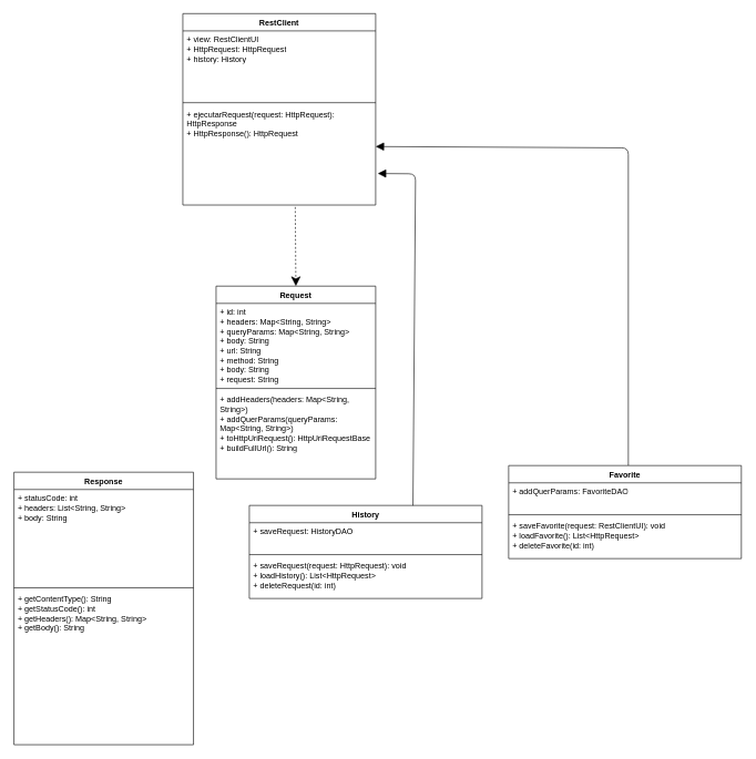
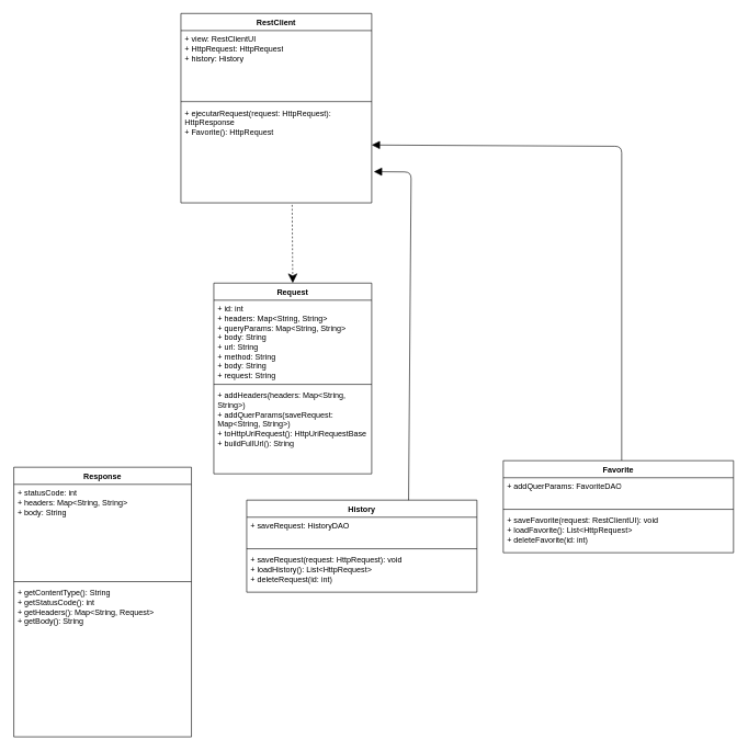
  <mxCell id="0" />
  <mxCell id="1" parent="0" />
  <mxCell id="2" style="endArrow=block;endFill=1;entryX=1.011;entryY=0.684;entryDx=0;entryDy=0;entryPerimeter=0;endSize=10;exitX=0.703;exitY=0.03;exitDx=0;exitDy=0;exitPerimeter=0;" parent="1" edge="1" source="16"><mxGeometry relative="1" as="geometry"><mxPoint x="616.2" y="762.38" as="sourcePoint" /><mxPoint x="567.19" y="260.6" as="targetPoint" /><Array as="points"><mxPoint x="624" y="261" /></Array></mxGeometry></mxCell>
  <mxCell id="3" value="RestClient" style="swimlane;fontStyle=1;align=center;verticalAlign=top;childLayout=stackLayout;horizontal=1;startSize=26;horizontalStack=0;resizeParent=1;resizeParentMax=0;resizeLast=0;collapsible=1;marginBottom=0;whiteSpace=wrap;html=1;" parent="1" vertex="1"><mxGeometry x="274" y="20" width="290" height="288" as="geometry" /></mxCell>
  <mxCell id="4" value="+ view: RestClientUI&lt;br style=&quot;&quot;&gt;+ HttpRequest: HttpRequest&lt;br style=&quot;&quot;&gt;+ history: History" style="text;strokeColor=none;fillColor=none;align=left;verticalAlign=top;spacingLeft=4;spacingRight=4;overflow=hidden;rotatable=0;points=[[0,0.5],[1,0.5]];portConstraint=eastwest;whiteSpace=wrap;html=1;" parent="3" vertex="1"><mxGeometry y="26" width="290" height="104" as="geometry" /></mxCell>
  <mxCell id="5" value="" style="line;strokeWidth=1;fillColor=none;align=left;verticalAlign=middle;spacingTop=-1;spacingLeft=3;spacingRight=3;rotatable=0;labelPosition=right;points=[];portConstraint=eastwest;strokeColor=inherit;" parent="3" vertex="1"><mxGeometry y="130" width="290" height="8" as="geometry" /></mxCell>
- <mxCell id="6" value="+ ejecutarRequest(request: HttpRequest): HttpResponse&lt;br style=&quot;&quot;&gt;+ HttpResponse():&amp;nbsp;HttpRequest" style="text;strokeColor=none;fillColor=none;align=left;verticalAlign=top;spacingLeft=4;spacingRight=4;overflow=hidden;rotatable=0;points=[[0,0.5],[1,0.5]];portConstraint=eastwest;whiteSpace=wrap;html=1;" parent="3" vertex="1"><mxGeometry y="138" width="290" height="150" as="geometry" /></mxCell>
+ <mxCell id="6" value="+ ejecutarRequest(request: HttpRequest): HttpResponse&lt;br style=&quot;&quot;&gt;+ Favorite():&amp;nbsp;HttpRequest" style="text;strokeColor=none;fillColor=none;align=left;verticalAlign=top;spacingLeft=4;spacingRight=4;overflow=hidden;rotatable=0;points=[[0,0.5],[1,0.5]];portConstraint=eastwest;whiteSpace=wrap;html=1;" parent="3" vertex="1"><mxGeometry y="138" width="290" height="150" as="geometry" /></mxCell>
  <mxCell id="7" value="Request" style="swimlane;fontStyle=1;align=center;verticalAlign=top;childLayout=stackLayout;horizontal=1;startSize=26;horizontalStack=0;resizeParent=1;resizeParentMax=0;resizeLast=0;collapsible=1;marginBottom=0;whiteSpace=wrap;html=1;" parent="1" vertex="1"><mxGeometry x="324" y="430" width="240" height="290" as="geometry" /></mxCell>
  <mxCell id="8" value="&lt;div&gt;+ id: int&lt;/div&gt;&lt;div&gt;+ headers: Map&amp;lt;String, String&amp;gt;&lt;/div&gt;&lt;div&gt;+ queryParams: Map&amp;lt;String, String&amp;gt;&lt;br&gt;&lt;/div&gt;&lt;div&gt;+ body: String&lt;/div&gt;&lt;div&gt;+ url: String&lt;br&gt;&lt;/div&gt;&lt;div&gt;+ method: String&lt;br&gt;&lt;/div&gt;&lt;div&gt;+ body: String&lt;/div&gt;&lt;div&gt;+ request: String&lt;/div&gt;" style="text;strokeColor=none;fillColor=none;align=left;verticalAlign=top;spacingLeft=4;spacingRight=4;overflow=hidden;rotatable=0;points=[[0,0.5],[1,0.5]];portConstraint=eastwest;whiteSpace=wrap;html=1;" parent="7" vertex="1"><mxGeometry y="26" width="240" height="124" as="geometry" /></mxCell>
  <mxCell id="9" value="" style="line;strokeWidth=1;fillColor=none;align=left;verticalAlign=middle;spacingTop=-1;spacingLeft=3;spacingRight=3;rotatable=0;labelPosition=right;points=[];portConstraint=eastwest;strokeColor=inherit;" parent="7" vertex="1"><mxGeometry y="150" width="240" height="8" as="geometry" /></mxCell>
- <mxCell id="10" value="&lt;div&gt;+ addHeaders(&lt;span style=&quot;background-color: initial;&quot;&gt;headers: Map&amp;lt;String, String&amp;gt;&lt;/span&gt;&lt;span style=&quot;background-color: initial;&quot;&gt;)&lt;/span&gt;&lt;/div&gt;&lt;div&gt;+ addQuerParams(&lt;span style=&quot;background-color: initial;&quot;&gt;queryParams: Map&amp;lt;String, String&amp;gt;&lt;/span&gt;&lt;span style=&quot;background-color: initial;&quot;&gt;)&lt;/span&gt;&lt;span style=&quot;background-color: initial;&quot;&gt;&lt;br&gt;&lt;/span&gt;&lt;/div&gt;&lt;div&gt;+ toHttpUriRequest(): HttpUriRequestBase&lt;/div&gt;&lt;div&gt;+ buildFullUrl(): String&lt;/div&gt;" style="text;strokeColor=none;fillColor=none;align=left;verticalAlign=top;spacingLeft=4;spacingRight=4;overflow=hidden;rotatable=0;points=[[0,0.5],[1,0.5]];portConstraint=eastwest;whiteSpace=wrap;html=1;" parent="7" vertex="1"><mxGeometry y="158" width="240" height="132" as="geometry" /></mxCell>
+ <mxCell id="10" value="&lt;div&gt;+ addHeaders(&lt;span style=&quot;background-color: initial;&quot;&gt;headers: Map&amp;lt;String, String&amp;gt;&lt;/span&gt;&lt;span style=&quot;background-color: initial;&quot;&gt;)&lt;/span&gt;&lt;/div&gt;&lt;div&gt;+ addQuerParams(&lt;span style=&quot;background-color: initial;&quot;&gt;saveRequest: Map&amp;lt;String, String&amp;gt;&lt;/span&gt;&lt;span style=&quot;background-color: initial;&quot;&gt;)&lt;/span&gt;&lt;span style=&quot;background-color: initial;&quot;&gt;&lt;br&gt;&lt;/span&gt;&lt;/div&gt;&lt;div&gt;+ toHttpUriRequest(): HttpUriRequestBase&lt;/div&gt;&lt;div&gt;+ buildFullUrl(): String&lt;/div&gt;" style="text;strokeColor=none;fillColor=none;align=left;verticalAlign=top;spacingLeft=4;spacingRight=4;overflow=hidden;rotatable=0;points=[[0,0.5],[1,0.5]];portConstraint=eastwest;whiteSpace=wrap;html=1;" parent="7" vertex="1"><mxGeometry y="158" width="240" height="132" as="geometry" /></mxCell>
  <mxCell id="11" value="" style="endArrow=classic;html=1;rounded=0;entryX=0.5;entryY=0;entryDx=0;entryDy=0;exitX=0.583;exitY=1.02;exitDx=0;exitDy=0;exitPerimeter=0;endSize=12;dashed=1;" parent="1" source="6" target="7" edge="1"><mxGeometry width="50" height="50" relative="1" as="geometry"><mxPoint x="204" y="380" as="sourcePoint" /><mxPoint x="254" y="330" as="targetPoint" /><Array as="points" /></mxGeometry></mxCell>
  <mxCell id="12" value="Response" style="swimlane;fontStyle=1;align=center;verticalAlign=top;childLayout=stackLayout;horizontal=1;startSize=26;horizontalStack=0;resizeParent=1;resizeParentMax=0;resizeLast=0;collapsible=1;marginBottom=0;whiteSpace=wrap;html=1;" parent="1" vertex="1"><mxGeometry x="20" y="710" width="270" height="410" as="geometry" /></mxCell>
- <mxCell id="13" value="&lt;div&gt;+ statusCode: int&lt;/div&gt;&lt;div&gt;+ headers: List&amp;lt;String, String&amp;gt;&lt;/div&gt;&lt;div&gt;&lt;span style=&quot;background-color: initial;&quot;&gt;+ body: String&lt;/span&gt;&lt;br&gt;&lt;/div&gt;&lt;div&gt;&lt;br&gt;&lt;/div&gt;" style="text;strokeColor=none;fillColor=none;align=left;verticalAlign=top;spacingLeft=4;spacingRight=4;overflow=hidden;rotatable=0;points=[[0,0.5],[1,0.5]];portConstraint=eastwest;whiteSpace=wrap;html=1;" parent="12" vertex="1"><mxGeometry y="26" width="270" height="144" as="geometry" /></mxCell>
+ <mxCell id="13" value="&lt;div&gt;+ statusCode: int&lt;/div&gt;&lt;div&gt;+ headers: Map&amp;lt;String, String&amp;gt;&lt;/div&gt;&lt;div&gt;&lt;span style=&quot;background-color: initial;&quot;&gt;+ body: String&lt;/span&gt;&lt;br&gt;&lt;/div&gt;&lt;div&gt;&lt;br&gt;&lt;/div&gt;" style="text;strokeColor=none;fillColor=none;align=left;verticalAlign=top;spacingLeft=4;spacingRight=4;overflow=hidden;rotatable=0;points=[[0,0.5],[1,0.5]];portConstraint=eastwest;whiteSpace=wrap;html=1;" parent="12" vertex="1"><mxGeometry y="26" width="270" height="144" as="geometry" /></mxCell>
  <mxCell id="14" value="" style="line;strokeWidth=1;fillColor=none;align=left;verticalAlign=middle;spacingTop=-1;spacingLeft=3;spacingRight=3;rotatable=0;labelPosition=right;points=[];portConstraint=eastwest;strokeColor=inherit;" parent="12" vertex="1"><mxGeometry y="170" width="270" height="8" as="geometry" /></mxCell>
- <mxCell id="15" value="&lt;div&gt;&lt;span style=&quot;background-color: initial;&quot;&gt;+ getContentType(): String&lt;/span&gt;&lt;br&gt;&lt;/div&gt;&lt;div&gt;+ getStatusCode(): int&lt;br&gt;&lt;/div&gt;&lt;div&gt;+ getHeaders(): Map&amp;lt;String, String&amp;gt;&lt;/div&gt;&lt;div&gt;+&amp;nbsp;&lt;span style=&quot;background-color: initial;&quot;&gt;getBody(): String&lt;/span&gt;&lt;/div&gt;" style="text;strokeColor=none;fillColor=none;align=left;verticalAlign=top;spacingLeft=4;spacingRight=4;overflow=hidden;rotatable=0;points=[[0,0.5],[1,0.5]];portConstraint=eastwest;whiteSpace=wrap;html=1;" parent="12" vertex="1"><mxGeometry y="178" width="270" height="232" as="geometry" /></mxCell>
+ <mxCell id="15" value="&lt;div&gt;&lt;span style=&quot;background-color: initial;&quot;&gt;+ getContentType(): String&lt;/span&gt;&lt;br&gt;&lt;/div&gt;&lt;div&gt;+ getStatusCode(): int&lt;br&gt;&lt;/div&gt;&lt;div&gt;+ getHeaders(): Map&amp;lt;String, Request&amp;gt;&lt;/div&gt;&lt;div&gt;+&amp;nbsp;&lt;span style=&quot;background-color: initial;&quot;&gt;getBody(): String&lt;/span&gt;&lt;/div&gt;" style="text;strokeColor=none;fillColor=none;align=left;verticalAlign=top;spacingLeft=4;spacingRight=4;overflow=hidden;rotatable=0;points=[[0,0.5],[1,0.5]];portConstraint=eastwest;whiteSpace=wrap;html=1;" parent="12" vertex="1"><mxGeometry y="178" width="270" height="232" as="geometry" /></mxCell>
  <mxCell id="16" value="History" style="swimlane;fontStyle=1;align=center;verticalAlign=top;childLayout=stackLayout;horizontal=1;startSize=26;horizontalStack=0;resizeParent=1;resizeParentMax=0;resizeLast=0;collapsible=1;marginBottom=0;whiteSpace=wrap;html=1;" parent="1" vertex="1"><mxGeometry x="374" y="760" width="350" height="140" as="geometry" /></mxCell>
  <mxCell id="17" value="+ saveRequest:&amp;nbsp;HistoryDAO" style="text;strokeColor=none;fillColor=none;align=left;verticalAlign=top;spacingLeft=4;spacingRight=4;overflow=hidden;rotatable=0;points=[[0,0.5],[1,0.5]];portConstraint=eastwest;whiteSpace=wrap;html=1;" parent="16" vertex="1"><mxGeometry y="26" width="350" height="44" as="geometry" /></mxCell>
  <mxCell id="18" value="" style="line;strokeWidth=1;fillColor=none;align=left;verticalAlign=middle;spacingTop=-1;spacingLeft=3;spacingRight=3;rotatable=0;labelPosition=right;points=[];portConstraint=eastwest;strokeColor=inherit;" parent="16" vertex="1"><mxGeometry y="70" width="350" height="8" as="geometry" /></mxCell>
  <mxCell id="19" value="&lt;div&gt;+ saveRequest(request: HttpRequest): void&lt;/div&gt;&lt;div&gt;+ loadHistory(): List&amp;lt;HttpRequest&amp;gt;&lt;/div&gt;&lt;div&gt;+ deleteRequest(id: int)&lt;/div&gt;" style="text;strokeColor=none;fillColor=none;align=left;verticalAlign=top;spacingLeft=4;spacingRight=4;overflow=hidden;rotatable=0;points=[[0,0.5],[1,0.5]];portConstraint=eastwest;whiteSpace=wrap;html=1;" parent="16" vertex="1"><mxGeometry y="78" width="350" height="62" as="geometry" /></mxCell>
  <mxCell id="20" style="endArrow=block;endFill=1;entryX=1;entryY=0.5;entryDx=0;entryDy=0;endSize=10;" parent="1" edge="1"><mxGeometry relative="1" as="geometry"><mxPoint x="944" y="700" as="sourcePoint" /><mxPoint x="564" y="220" as="targetPoint" /><Array as="points"><mxPoint x="944" y="222" /></Array></mxGeometry></mxCell>
  <mxCell id="21" value="Favorite" style="swimlane;fontStyle=1;align=center;verticalAlign=top;childLayout=stackLayout;horizontal=1;startSize=26;horizontalStack=0;resizeParent=1;resizeParentMax=0;resizeLast=0;collapsible=1;marginBottom=0;whiteSpace=wrap;html=1;" vertex="1" parent="1"><mxGeometry x="764" y="700" width="350" height="140" as="geometry" /></mxCell>
  <mxCell id="22" value="+ addQuerParams: FavoriteDAO" style="text;strokeColor=none;fillColor=none;align=left;verticalAlign=top;spacingLeft=4;spacingRight=4;overflow=hidden;rotatable=0;points=[[0,0.5],[1,0.5]];portConstraint=eastwest;whiteSpace=wrap;html=1;" vertex="1" parent="21"><mxGeometry y="26" width="350" height="44" as="geometry" /></mxCell>
  <mxCell id="23" value="" style="line;strokeWidth=1;fillColor=none;align=left;verticalAlign=middle;spacingTop=-1;spacingLeft=3;spacingRight=3;rotatable=0;labelPosition=right;points=[];portConstraint=eastwest;strokeColor=inherit;" vertex="1" parent="21"><mxGeometry y="70" width="350" height="8" as="geometry" /></mxCell>
  <mxCell id="24" value="&lt;div&gt;+ saveFavorite(request: RestClientUI): void&lt;/div&gt;&lt;div&gt;+ loadFavorite(): List&amp;lt;HttpRequest&amp;gt;&lt;/div&gt;&lt;div&gt;+ deleteFavorite(id: int)&lt;/div&gt;" style="text;strokeColor=none;fillColor=none;align=left;verticalAlign=top;spacingLeft=4;spacingRight=4;overflow=hidden;rotatable=0;points=[[0,0.5],[1,0.5]];portConstraint=eastwest;whiteSpace=wrap;html=1;" vertex="1" parent="21"><mxGeometry y="78" width="350" height="62" as="geometry" /></mxCell>
